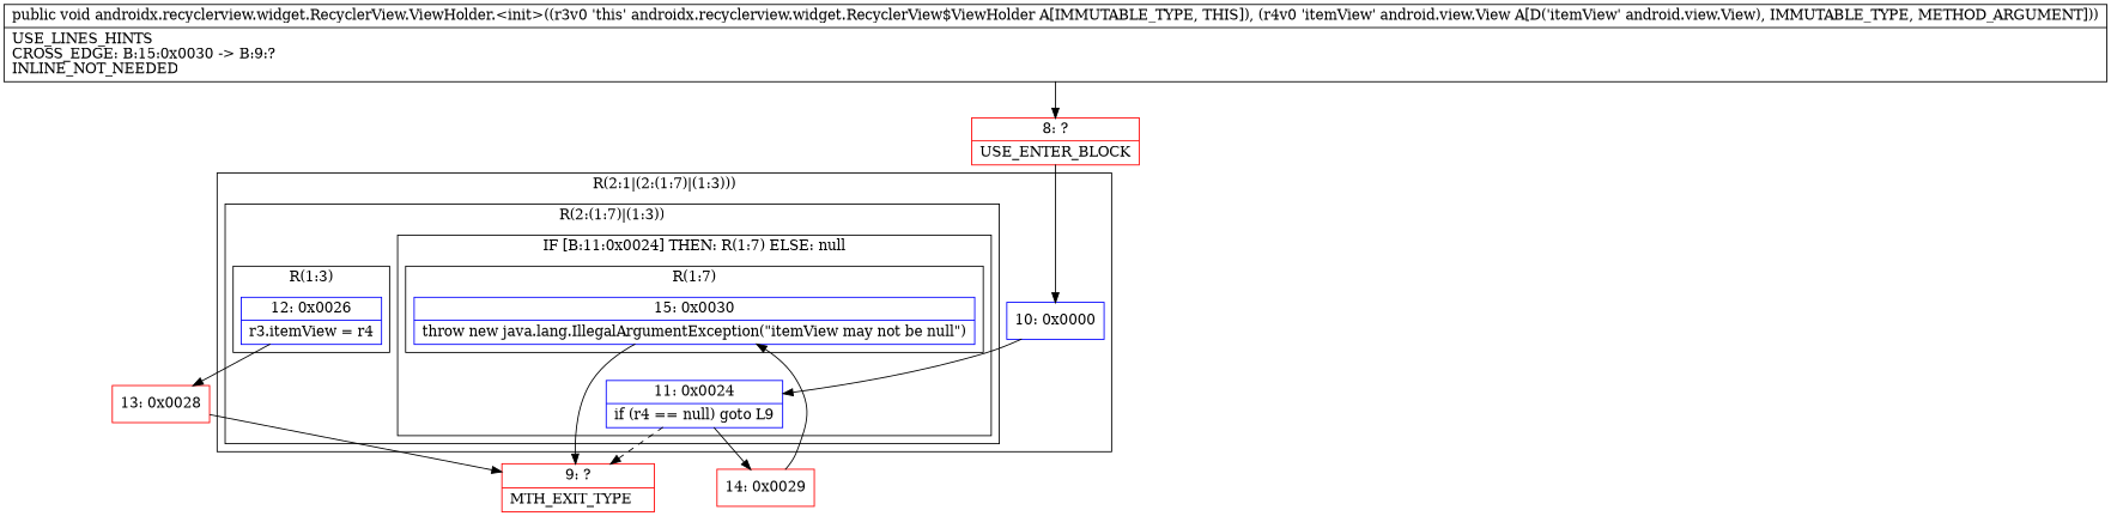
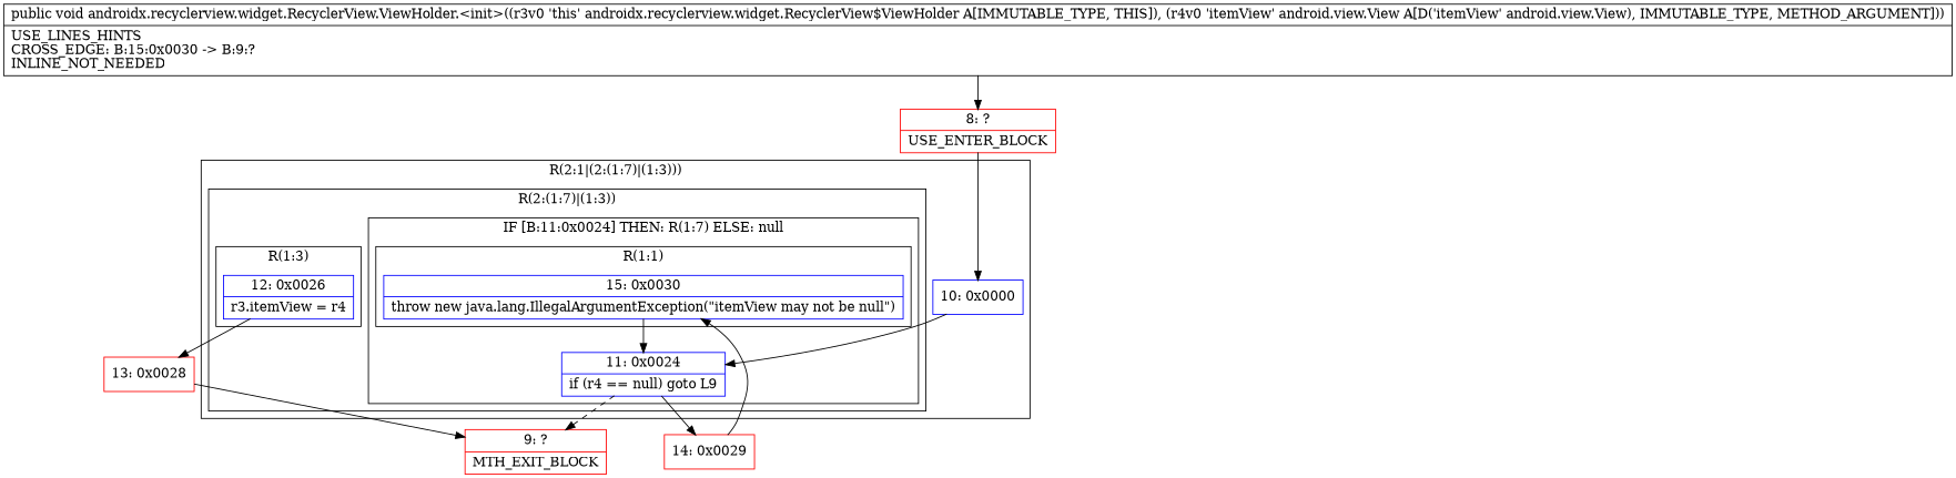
  digraph {
    node [color=blue shape=record]
    n1 [label="{15\:\ 0x0030|throw new java.lang.IllegalArgumentException(\"itemView may not be null\")\l}"]
    n2 [label="{11\:\ 0x0024|if (r4 == null) goto L9\l}"]
    n3 [label="{12\:\ 0x0026|r3.itemView = r4\l}"]
    n4 [label="{10\:\ 0x0000}"]
-   n5 [color=red label="{9\:\ ?|MTH_EXIT_TYPE\l}"]
+   n5 [color=red label="{9\:\ ?|MTH_EXIT_BLOCK\l}"]
    n6 [color=red label="{14\:\ 0x0029}"]
    n7 [color=red label="{13\:\ 0x0028}"]
    n8 [color=red label="{8\:\ ?|USE_ENTER_BLOCK\l}"]
    n9 [label="{public void androidx.recyclerview.widget.RecyclerView.ViewHolder.\<init\>((r3v0 'this' androidx.recyclerview.widget.RecyclerView$ViewHolder A[IMMUTABLE_TYPE, THIS]), (r4v0 'itemView' android.view.View A[D('itemView' android.view.View), IMMUTABLE_TYPE, METHOD_ARGUMENT]))  | USE_LINES_HINTS\lCROSS_EDGE: B:15:0x0030 \-\> B:9:?\lINLINE_NOT_NEEDED\l}" color=""]
    subgraph cluster_1 {
      label="R(2:1|(2:(1:7)|(1:3)))"
      n4
      subgraph cluster_2 {
        label="R(2:(1:7)|(1:3))"
        subgraph cluster_3 {
          label="IF [B:11:0x0024] THEN: R(1:7) ELSE: null"
          n2
          subgraph cluster_4 {
-           label="R(1:7)"
+           label="R(1:1)"
            n1
          }
        }
        subgraph cluster_5 {
          label="R(1:3)"
          n3
        }
      }
    }
-   n1 -> n5
+   n1 -> n2
    n2 -> n5 [style=dashed]
    n2 -> n6
    n3 -> n7
    n4 -> n2
    n6 -> n1
    n7 -> n5
    n8 -> n4
    n9 -> n8
  }
